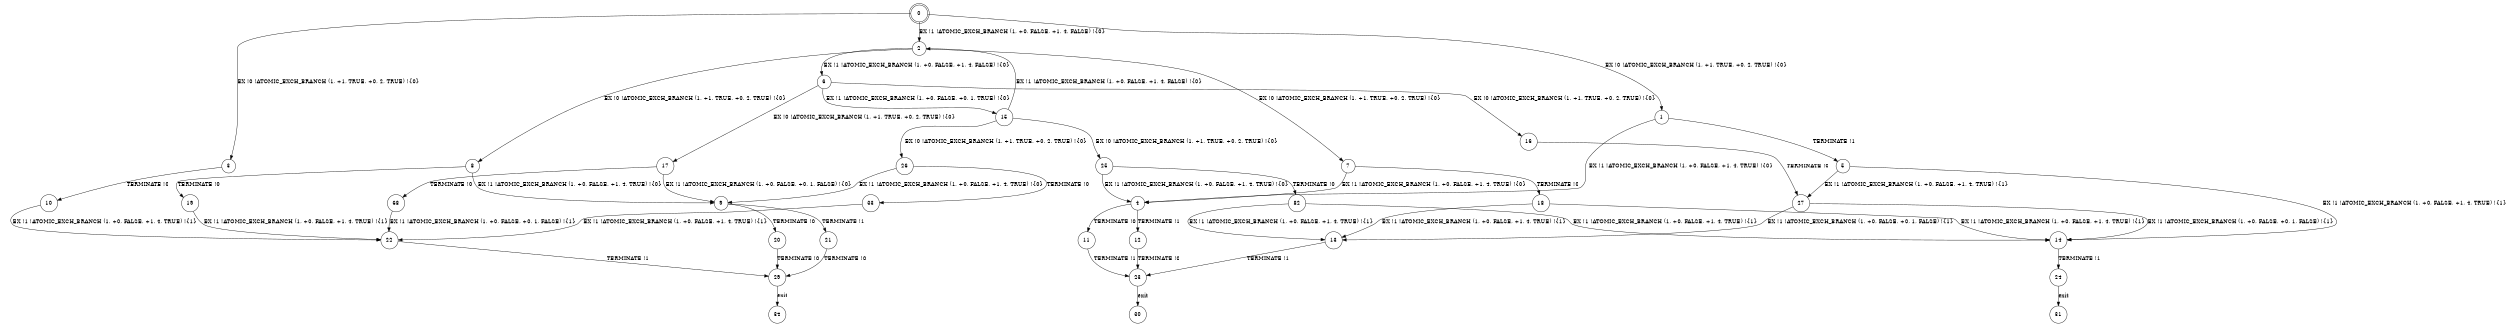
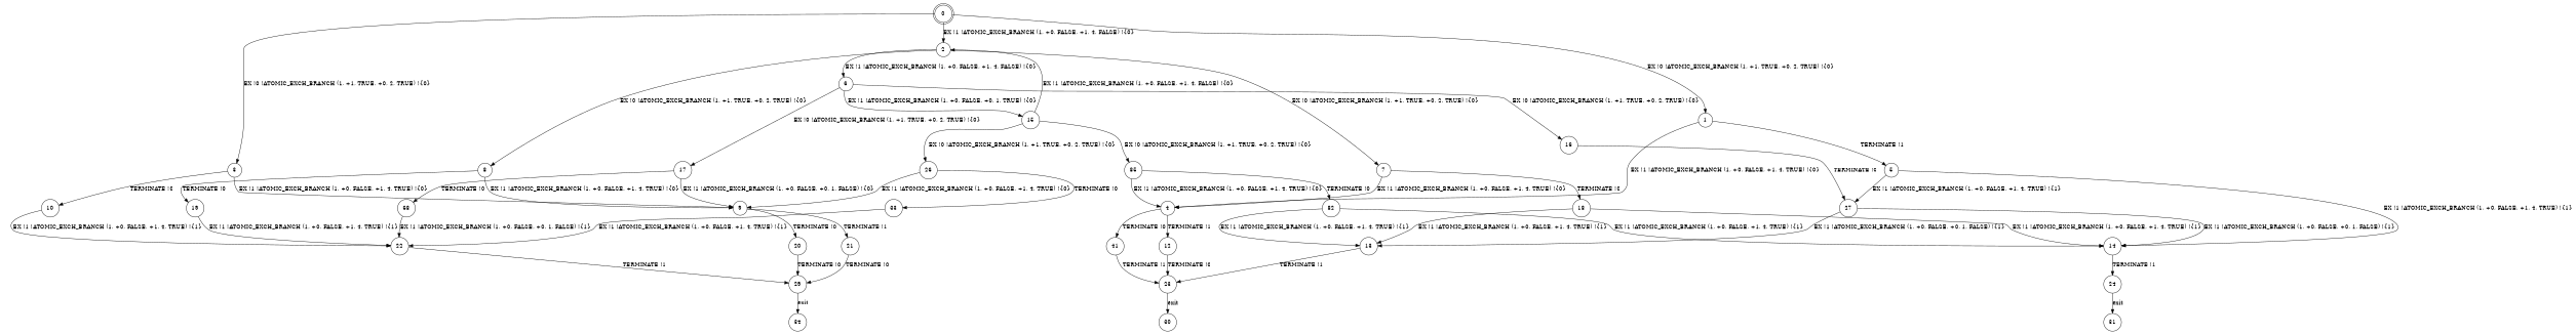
  digraph {
    node [shape=circle]
    0 [peripheries=2]
    1
    2
    3
    4
    5
    6
    7
    8
    9
    10
-   11
+   11 [label=41]
    12
    14
    27
    15
    16
    17
    18
    19
    20
    21
    22
    23
    13
    24
-   25
+   25 [label=85]
    26
    n29 [label=68]
    29
    30
    31
    n33 [label=82]
    33
    34
    0 -> 1 [label="EX !0 !ATOMIC_EXCH_BRANCH (1, +1, TRUE, +0, 2, TRUE) !{0}"]
    0 -> 2 [label="EX !1 !ATOMIC_EXCH_BRANCH (1, +0, FALSE, +1, 4, FALSE) !{0}"]
    0 -> 3 [label="EX !0 !ATOMIC_EXCH_BRANCH (1, +1, TRUE, +0, 2, TRUE) !{0}"]
    1 -> 4 [label="EX !1 !ATOMIC_EXCH_BRANCH (1, +0, FALSE, +1, 4, TRUE) !{0}"]
    1 -> 5 [label="TERMINATE !1"]
    2 -> 6 [label="EX !1 !ATOMIC_EXCH_BRANCH (1, +0, FALSE, +1, 4, FALSE) !{0}"]
    2 -> 7 [label="EX !0 !ATOMIC_EXCH_BRANCH (1, +1, TRUE, +0, 2, TRUE) !{0}"]
    2 -> 8 [label="EX !0 !ATOMIC_EXCH_BRANCH (1, +1, TRUE, +0, 2, TRUE) !{0}"]
+   3 -> 9 [label="EX !1 !ATOMIC_EXCH_BRANCH (1, +0, FALSE, +1, 4, TRUE) !{0}"]
    3 -> 10 [label="TERMINATE !0"]
    4 -> 11 [label="TERMINATE !0"]
    4 -> 12 [label="TERMINATE !1"]
    5 -> 14 [label="EX !1 !ATOMIC_EXCH_BRANCH (1, +0, FALSE, +1, 4, TRUE) !{1}"]
    5 -> 27 [label="EX !1 !ATOMIC_EXCH_BRANCH (1, +0, FALSE, +1, 4, TRUE) !{1}"]
    6 -> 15 [label="EX !1 !ATOMIC_EXCH_BRANCH (1, +0, FALSE, +0, 1, TRUE) !{0}"]
    6 -> 16 [label="EX !0 !ATOMIC_EXCH_BRANCH (1, +1, TRUE, +0, 2, TRUE) !{0}"]
    6 -> 17 [label="EX !0 !ATOMIC_EXCH_BRANCH (1, +1, TRUE, +0, 2, TRUE) !{0}"]
    7 -> 4 [label="EX !1 !ATOMIC_EXCH_BRANCH (1, +0, FALSE, +1, 4, TRUE) !{0}"]
    7 -> 18 [label="TERMINATE !0"]
    8 -> 9 [label="EX !1 !ATOMIC_EXCH_BRANCH (1, +0, FALSE, +1, 4, TRUE) !{0}"]
    8 -> 19 [label="TERMINATE !0"]
    9 -> 20 [label="TERMINATE !0"]
    9 -> 21 [label="TERMINATE !1"]
    10 -> 22 [label="EX !1 !ATOMIC_EXCH_BRANCH (1, +0, FALSE, +1, 4, TRUE) !{1}"]
    11 -> 23 [label="TERMINATE !1"]
    12 -> 23 [label="TERMINATE !0"]
    14 -> 24 [label="TERMINATE !1"]
    27 -> 14 [label="EX !1 !ATOMIC_EXCH_BRANCH (1, +0, FALSE, +0, 1, FALSE) !{1}"]
    27 -> 13 [label="EX !1 !ATOMIC_EXCH_BRANCH (1, +0, FALSE, +0, 1, FALSE) !{1}"]
    15 -> 2 [label="EX !1 !ATOMIC_EXCH_BRANCH (1, +0, FALSE, +1, 4, FALSE) !{0}"]
    15 -> 25 [label="EX !0 !ATOMIC_EXCH_BRANCH (1, +1, TRUE, +0, 2, TRUE) !{0}"]
    15 -> 26 [label="EX !0 !ATOMIC_EXCH_BRANCH (1, +1, TRUE, +0, 2, TRUE) !{0}"]
    16 -> 27 [label="TERMINATE !0"]
    17 -> 9 [label="EX !1 !ATOMIC_EXCH_BRANCH (1, +0, FALSE, +0, 1, FALSE) !{0}"]
    17 -> n29 [label="TERMINATE !0"]
    18 -> 14 [label="EX !1 !ATOMIC_EXCH_BRANCH (1, +0, FALSE, +1, 4, TRUE) !{1}"]
    18 -> 13 [label="EX !1 !ATOMIC_EXCH_BRANCH (1, +0, FALSE, +1, 4, TRUE) !{1}"]
    19 -> 22 [label="EX !1 !ATOMIC_EXCH_BRANCH (1, +0, FALSE, +1, 4, TRUE) !{1}"]
    20 -> 29 [label="TERMINATE !0"]
    21 -> 29 [label="TERMINATE !0"]
    22 -> 29 [label="TERMINATE !1"]
    23 -> 30 [label=exit]
    13 -> 23 [label="TERMINATE !1"]
    24 -> 31 [label=exit]
    25 -> 4 [label="EX !1 !ATOMIC_EXCH_BRANCH (1, +0, FALSE, +1, 4, TRUE) !{0}"]
    25 -> n33 [label="TERMINATE !0"]
    26 -> 9 [label="EX !1 !ATOMIC_EXCH_BRANCH (1, +0, FALSE, +1, 4, TRUE) !{0}"]
    26 -> 33 [label="TERMINATE !0"]
    n29 -> 22 [label="EX !1 !ATOMIC_EXCH_BRANCH (1, +0, FALSE, +0, 1, FALSE) !{1}"]
    29 -> 34 [label=exit]
    n33 -> 14 [label="EX !1 !ATOMIC_EXCH_BRANCH (1, +0, FALSE, +1, 4, TRUE) !{1}"]
    n33 -> 13 [label="EX !1 !ATOMIC_EXCH_BRANCH (1, +0, FALSE, +1, 4, TRUE) !{1}"]
    33 -> 22 [label="EX !1 !ATOMIC_EXCH_BRANCH (1, +0, FALSE, +1, 4, TRUE) !{1}"]
  }
